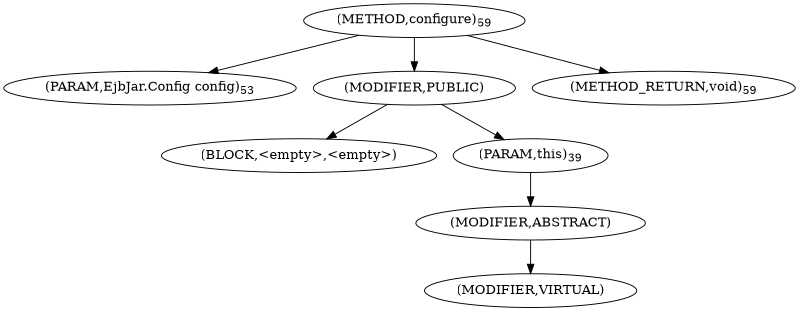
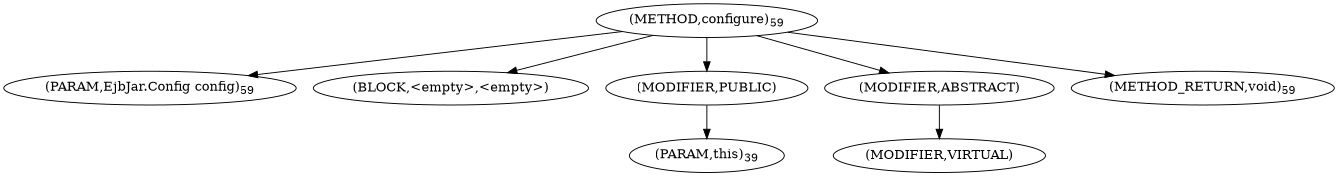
  digraph {
    n1 [label=<(METHOD,configure)<SUB>59</SUB>>]
-   n2 [label=<(PARAM,EjbJar.Config config)<SUB>53</SUB>>]
+   n2 [label=<(PARAM,EjbJar.Config config)<SUB>59</SUB>>]
    n3 [label=<(BLOCK,&lt;empty&gt;,&lt;empty&gt;)>]
    n4 [label=<(MODIFIER,PUBLIC)>]
    n5 [label=<(MODIFIER,ABSTRACT)>]
    n6 [label=<(METHOD_RETURN,void)<SUB>59</SUB>>]
    n7 [label=<(PARAM,this)<SUB>39</SUB>>]
    n8 [label=<(MODIFIER,VIRTUAL)>]
    n1 -> n2
-   n4 -> n3
+   n1 -> n3
    n1 -> n4
-   n7 -> n5
+   n1 -> n5
    n1 -> n6
    n4 -> n7
    n5 -> n8
  }
